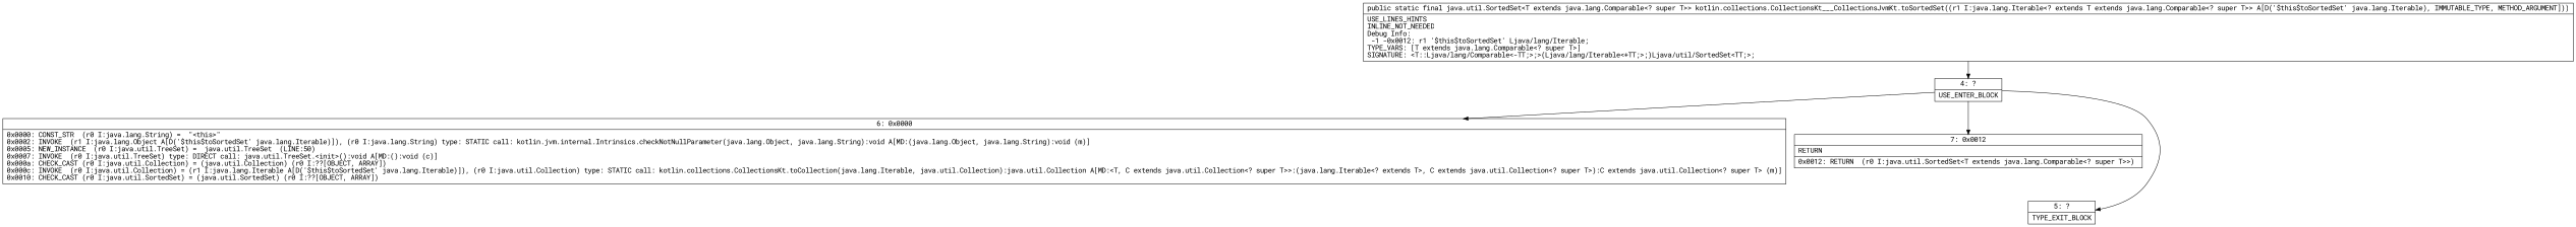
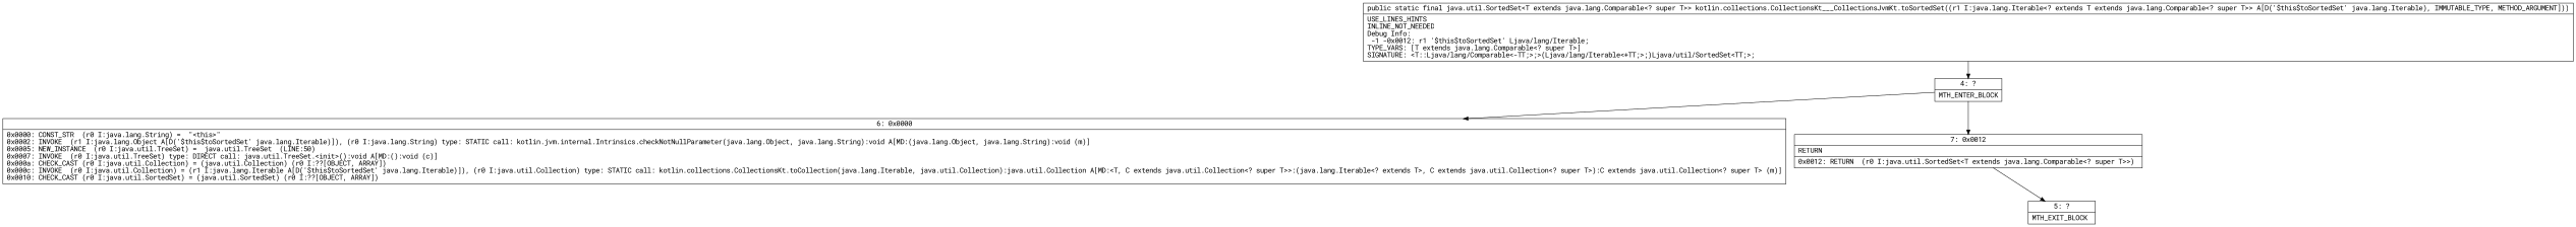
  digraph {
    fontname="Roboto Mono"
    node [fontname="Roboto Mono" shape=record]
    edge [fontname="Roboto Mono"]
-   n1 [label="{4\:\ ?|USE_ENTER_BLOCK\l}"]
+   n1 [label="{4\:\ ?|MTH_ENTER_BLOCK\l}"]
    n2 [label="{6\:\ 0x0000|0x0000: CONST_STR  (r0 I:java.lang.String) =  \"\<this\>\" \l0x0002: INVOKE  (r1 I:java.lang.Object A[D('$this$toSortedSet' java.lang.Iterable)]), (r0 I:java.lang.String) type: STATIC call: kotlin.jvm.internal.Intrinsics.checkNotNullParameter(java.lang.Object, java.lang.String):void A[MD:(java.lang.Object, java.lang.String):void (m)]\l0x0005: NEW_INSTANCE  (r0 I:java.util.TreeSet) =  java.util.TreeSet  (LINE:50)\l0x0007: INVOKE  (r0 I:java.util.TreeSet) type: DIRECT call: java.util.TreeSet.\<init\>():void A[MD:():void (c)]\l0x000a: CHECK_CAST (r0 I:java.util.Collection) = (java.util.Collection) (r0 I:??[OBJECT, ARRAY]) \l0x000c: INVOKE  (r0 I:java.util.Collection) = (r1 I:java.lang.Iterable A[D('$this$toSortedSet' java.lang.Iterable)]), (r0 I:java.util.Collection) type: STATIC call: kotlin.collections.CollectionsKt.toCollection(java.lang.Iterable, java.util.Collection):java.util.Collection A[MD:\<T, C extends java.util.Collection\<? super T\>\>:(java.lang.Iterable\<? extends T\>, C extends java.util.Collection\<? super T\>):C extends java.util.Collection\<? super T\> (m)]\l0x0010: CHECK_CAST (r0 I:java.util.SortedSet) = (java.util.SortedSet) (r0 I:??[OBJECT, ARRAY]) \l}"]
    n3 [label="{7\:\ 0x0012|RETURN\l|0x0012: RETURN  (r0 I:java.util.SortedSet\<T extends java.lang.Comparable\<? super T\>\>) \l}"]
-   n4 [label="{5\:\ ?|TYPE_EXIT_BLOCK\l}"]
+   n4 [label="{5\:\ ?|MTH_EXIT_BLOCK\l}"]
    n5 [label="{public static final java.util.SortedSet\<T extends java.lang.Comparable\<? super T\>\> kotlin.collections.CollectionsKt___CollectionsJvmKt.toSortedSet((r1 I:java.lang.Iterable\<? extends T extends java.lang.Comparable\<? super T\>\> A[D('$this$toSortedSet' java.lang.Iterable), IMMUTABLE_TYPE, METHOD_ARGUMENT]))  | USE_LINES_HINTS\lINLINE_NOT_NEEDED\lDebug Info:\l  \-1 \-0x0012: r1 '$this$toSortedSet' Ljava\/lang\/Iterable;\lTYPE_VARS: [T extends java.lang.Comparable\<? super T\>]\lSIGNATURE: \<T::Ljava\/lang\/Comparable\<\-TT;\>;\>(Ljava\/lang\/Iterable\<+TT;\>;)Ljava\/util\/SortedSet\<TT;\>;\l}"]
    n1 -> n2
    n1 -> n3
-   n1 -> n4
+   n3 -> n4
    n5 -> n1
  }
